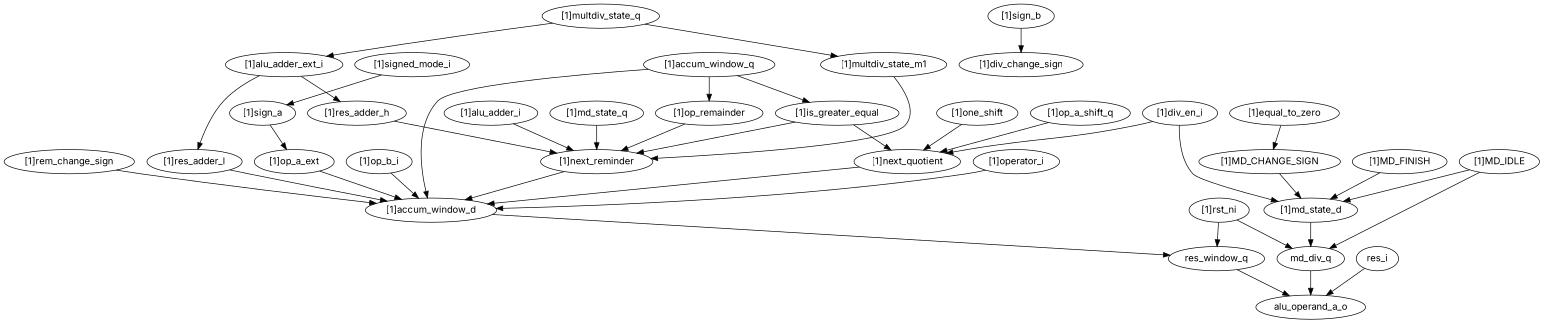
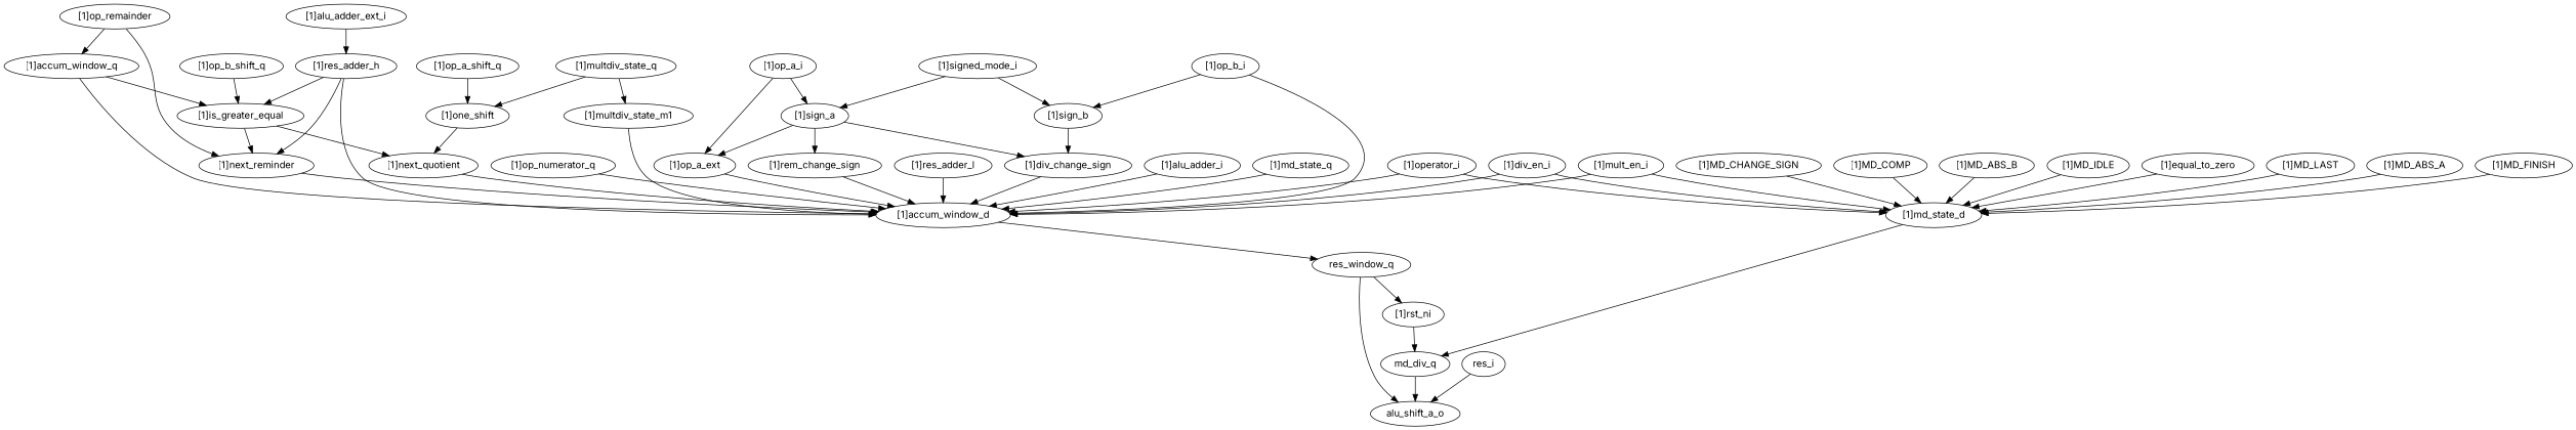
  strict digraph {
    fontname=Inter
    node [complexity=13 fontname=Inter importance=0.406143675016 rank=0.0369221522742]
    edge [fontname=Inter]
    "[1]accum_window_d" [complexity=6 importance=0.180131298391 rank=0.0300218830652]
    n2 [complexity=4 importance=0.0930011029048 label=res_window_q rank=0.0232502757262]
-   alu_operand_a_o [complexity=0 importance=0.018992541731 rank=0.0]
+   alu_operand_a_o [complexity=0 importance=0.018992541731 rank=0.0 label=alu_shift_a_o]
    "[1]MD_CHANGE_SIGN" [complexity=7 rank=0.0580205250023]
    "[1]md_state_d" [complexity=3 importance=0.197787863151 rank=0.0659292877171]
    n6 [complexity=1 importance=0.137751200845 label=md_div_q rank=0.137751200845]
    "[1]accum_window_q" [complexity=18 importance=0.452853057433 rank=0.0251585031907]
    "[1]op_remainder" [complexity=16 importance=0.39783703799 rank=0.0248648148744]
    "[1]is_greater_equal" [complexity=16 importance=0.401685701936 rank=0.025105356371]
    "[1]next_reminder" [complexity=12 importance=0.384212949535 rank=0.0320177457946]
    "[1]next_quotient" [complexity=8 importance=0.203876841296 rank=0.025484605162]
+   "[1]MD_COMP" [importance=0.801719401319 rank=0.0616707231784]
+   "[1]MD_ABS_B" [complexity=5 importance=0.208355811865 rank=0.041671162373]
    "[1]multdiv_state_m1" [complexity=10 importance=0.193407644488 rank=0.0193407644488]
+   "[1]op_numerator_q" [complexity=12 importance=0.381247548848 rank=0.0317706290707]
    "[1]MD_IDLE" [complexity=9 importance=0.603931538168 rank=0.0671035042408]
    "[1]equal_to_zero" [complexity=11]
    "[1]rst_ni" [complexity=2 importance=0.286070350405 rank=0.143035175202]
    "[1]op_a_ext" [complexity=18 importance=0.734230491225 rank=0.0407905828458]
    "[1]operator_i" [complexity=5 importance=1.59287085392 rank=0.318574170785]
    "[1]rem_change_sign" [complexity=10 importance=0.192515609867 rank=0.0192515609867]
    "[1]res_adder_h" [complexity=21 importance=0.41489562302 rank=0.0197569344295]
    "[1]res_adder_l" [complexity=12 importance=0.553603816257 rank=0.0461336513548]
    "[1]op_a_shift_q" [importance=0.229930647749 rank=0.0176869729037]
    "[1]signed_mode_i" [complexity=16 importance=0.219265706088 rank=0.0137041066305]
    "[1]sign_b" [importance=0.208697757374 rank=0.0160536736442]
    "[1]sign_a" [importance=0.209358250466 rank=0.0161044808051]
    "[1]div_change_sign" [complexity=10 importance=0.194827343198 rank=0.0194827343198]
    "[1]one_shift" [importance=0.217153187393 rank=0.0167040913379]
    "[1]div_en_i" [complexity=5 importance=3.37296162228 rank=0.674592324457]
+   "[1]op_a_i" [complexity=16 importance=0.219926199181 rank=0.0137453874488]
+   "[1]op_b_shift_q" [complexity=21 importance=0.428038662217 rank=0.0203827934389]
    "[1]alu_adder_ext_i" [complexity=23 importance=0.425463571734 rank=0.0184984161623]
+   "[1]MD_LAST" [complexity=7 importance=0.208355811865 rank=0.0297651159807]
    "[1]multdiv_state_q" [complexity=7 importance=0.219455354559 rank=0.031350764937]
    "[1]alu_adder_i" [complexity=14 importance=0.370830545497 rank=0.0264878961069]
+   "[1]MD_ABS_A" [complexity=11]
    n38 [complexity=1 importance=0.105530657369 label=res_i rank=0.105530657369]
+   "[1]mult_en_i" [complexity=5 importance=3.37296162228 rank=0.674592324457]
    "[1]MD_FINISH" [importance=0.603931538168 rank=0.0464562721667]
    "[1]md_state_q" [complexity=6 importance=3.60297002891 rank=0.600495004819]
    "[1]op_b_i" [complexity=16 importance=0.219265706088 rank=0.0137041066305]
    "[1]accum_window_d" -> n2
    n2 -> alu_operand_a_o
    "[1]MD_CHANGE_SIGN" -> "[1]md_state_d"
    "[1]md_state_d" -> n6
    n6 -> alu_operand_a_o
    "[1]accum_window_q" -> "[1]accum_window_d"
-   "[1]accum_window_q" -> "[1]op_remainder"
+   "[1]op_remainder" -> "[1]accum_window_q"
    "[1]accum_window_q" -> "[1]is_greater_equal"
    "[1]op_remainder" -> "[1]next_reminder"
    "[1]is_greater_equal" -> "[1]next_reminder"
    "[1]is_greater_equal" -> "[1]next_quotient"
    "[1]next_reminder" -> "[1]accum_window_d"
    "[1]next_quotient" -> "[1]accum_window_d"
-   "[1]multdiv_state_m1" -> "[1]next_reminder"
+   "[1]MD_COMP" -> "[1]md_state_d"
+   "[1]MD_ABS_B" -> "[1]md_state_d"
+   "[1]multdiv_state_m1" -> "[1]accum_window_d"
+   "[1]op_numerator_q" -> "[1]accum_window_d"
    "[1]MD_IDLE" -> "[1]md_state_d"
-   "[1]MD_IDLE" -> n6
-   "[1]equal_to_zero" -> "[1]MD_CHANGE_SIGN"
-   "[1]rst_ni" -> n2
+   "[1]equal_to_zero" -> "[1]md_state_d"
+   n2 -> "[1]rst_ni"
    "[1]rst_ni" -> n6
    "[1]op_a_ext" -> "[1]accum_window_d"
    "[1]operator_i" -> "[1]accum_window_d"
+   "[1]operator_i" -> "[1]md_state_d"
    "[1]rem_change_sign" -> "[1]accum_window_d"
+   "[1]res_adder_h" -> "[1]accum_window_d"
+   "[1]res_adder_h" -> "[1]is_greater_equal"
    "[1]res_adder_h" -> "[1]next_reminder"
    "[1]res_adder_l" -> "[1]accum_window_d"
-   "[1]op_a_shift_q" -> "[1]next_quotient"
+   "[1]op_a_shift_q" -> "[1]one_shift"
+   "[1]signed_mode_i" -> "[1]sign_b"
    "[1]signed_mode_i" -> "[1]sign_a"
    "[1]sign_b" -> "[1]div_change_sign"
    "[1]sign_a" -> "[1]op_a_ext"
+   "[1]sign_a" -> "[1]rem_change_sign"
+   "[1]sign_a" -> "[1]div_change_sign"
+   "[1]div_change_sign" -> "[1]accum_window_d"
    "[1]one_shift" -> "[1]next_quotient"
-   "[1]div_en_i" -> "[1]next_quotient"
+   "[1]div_en_i" -> "[1]accum_window_d"
    "[1]div_en_i" -> "[1]md_state_d"
+   "[1]op_a_i" -> "[1]op_a_ext"
+   "[1]op_a_i" -> "[1]sign_a"
+   "[1]op_b_shift_q" -> "[1]is_greater_equal"
    "[1]alu_adder_ext_i" -> "[1]res_adder_h"
-   "[1]alu_adder_ext_i" -> "[1]res_adder_l"
+   "[1]MD_LAST" -> "[1]md_state_d"
    "[1]multdiv_state_q" -> "[1]multdiv_state_m1"
-   "[1]multdiv_state_q" -> "[1]alu_adder_ext_i"
-   "[1]alu_adder_i" -> "[1]next_reminder"
+   "[1]multdiv_state_q" -> "[1]one_shift"
+   "[1]alu_adder_i" -> "[1]accum_window_d"
+   "[1]MD_ABS_A" -> "[1]md_state_d"
    n38 -> alu_operand_a_o
+   "[1]mult_en_i" -> "[1]accum_window_d"
+   "[1]mult_en_i" -> "[1]md_state_d"
    "[1]MD_FINISH" -> "[1]md_state_d"
-   "[1]md_state_q" -> "[1]next_reminder"
+   "[1]md_state_q" -> "[1]accum_window_d"
    "[1]op_b_i" -> "[1]accum_window_d"
+   "[1]op_b_i" -> "[1]sign_b"
  }
